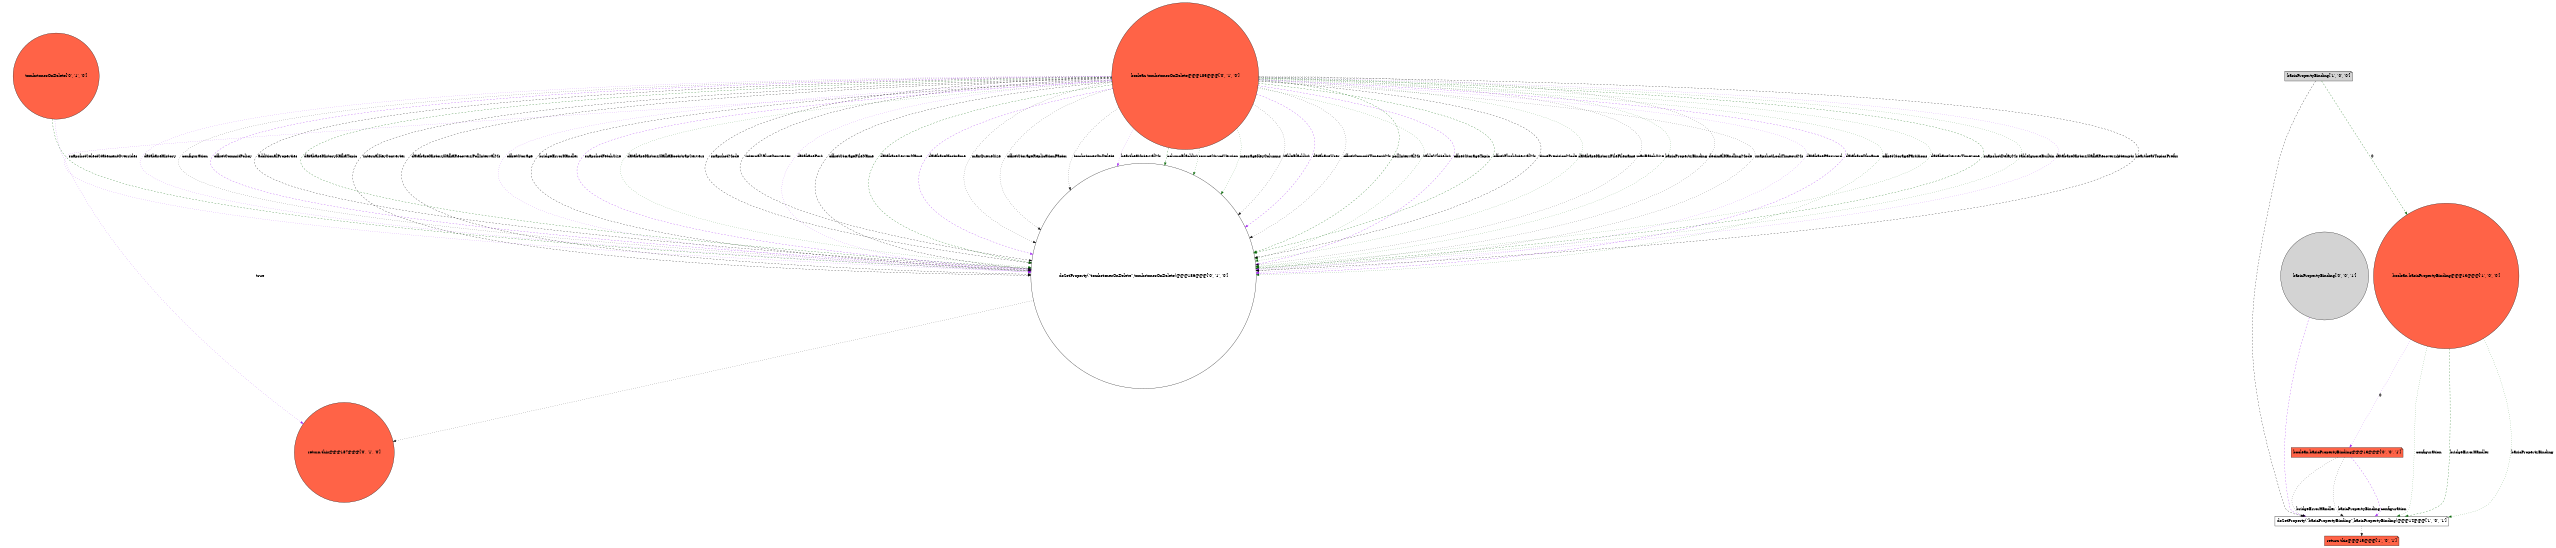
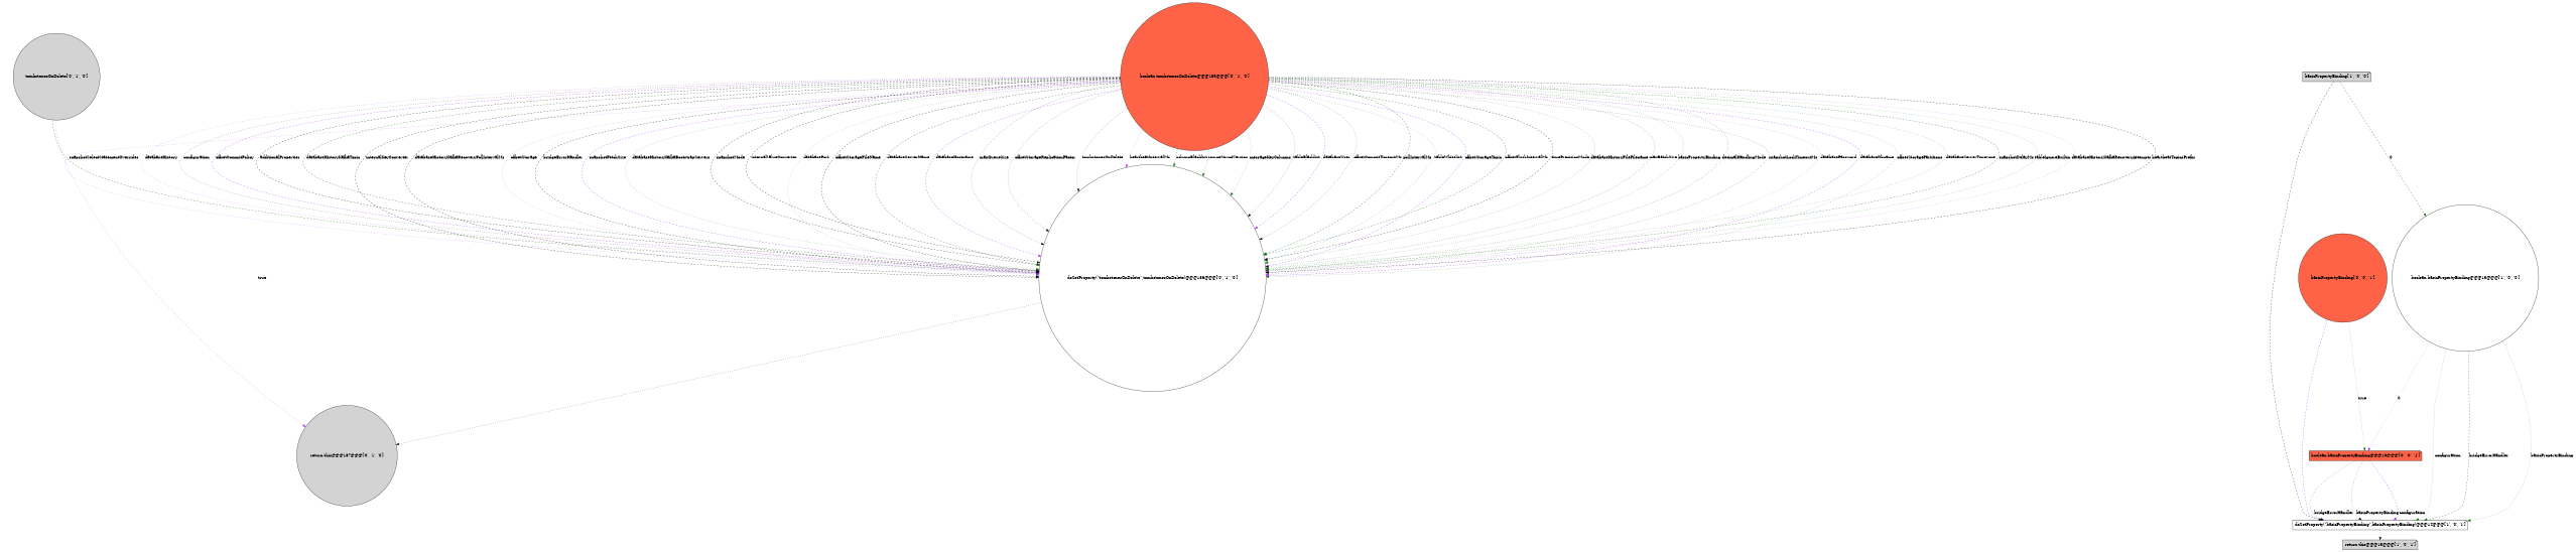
  digraph {
    node [fillcolor=lightgray shape=circle style=filled]
    edge [color=black style=dotted]
-   n1 [fillcolor=tomato label="tombstonesOnDelete['0', '1', '0']"]
+   n1 [label="tombstonesOnDelete['0', '1', '0']"]
    n2 [fillcolor=white label="doSetProperty(\"tombstonesOnDelete\",tombstonesOnDelete)@@@186@@@['0', '1', '0']"]
-   n3 [fillcolor=tomato label="return this@@@187@@@['0', '1', '0']"]
+   n3 [label="return this@@@187@@@['0', '1', '0']"]
    n4 [fillcolor=tomato label="boolean tombstonesOnDelete@@@185@@@['0', '1', '0']"]
-   n5 [label="basicPropertyBinding['0', '0', '1']"]
+   n5 [fillcolor=tomato label="basicPropertyBinding['0', '0', '1']"]
    n6 [fillcolor=tomato label="boolean basicPropertyBinding@@@13@@@['0', '0', '1']" shape=note]
    n7 [fillcolor=white label="doSetProperty(\"basicPropertyBinding\",basicPropertyBinding)@@@14@@@['1', '0', '1']" shape=note]
-   n8 [fillcolor=tomato label="return this@@@15@@@['1', '0', '1']" shape=note]
-   n9 [fillcolor=tomato label="boolean basicPropertyBinding@@@13@@@['1', '0', '0']"]
+   n8 [label="return this@@@15@@@['1', '0', '1']" shape=note]
+   n9 [fillcolor=white label="boolean basicPropertyBinding@@@13@@@['1', '0', '0']"]
    n10 [label="basicPropertyBinding['1', '0', '0']" shape=note]
    n1 -> n2 [color=darkgreen style=dashed]
    n1 -> n3 [color=purple label=true]
    n2 -> n3
    n4 -> n2 [color=purple label=snapshotSelectStatementOverrides]
    n4 -> n2 [color=purple label=databaseHistory]
    n4 -> n2 [label=configuration]
    n4 -> n2 [color=purple label=offsetCommitPolicy style=dashed]
    n4 -> n2 [label=additionalProperties style=dashed]
    n4 -> n2 [color=darkgreen label=databaseHistoryKafkaTopic style=dashed]
    n4 -> n2 [label=internalKeyConverter style=dashed]
    n4 -> n2 [label=databaseHistoryKafkaRecoveryPollIntervalMs style=dashed]
    n4 -> n2 [color=purple label=offsetStorage]
    n4 -> n2 [label=bridgeErrorHandler style=dashed]
    n4 -> n2 [color=purple label=snapshotFetchSize style=dashed]
    n4 -> n2 [color=darkgreen label=databaseHistoryKafkaBootstrapServers]
    n4 -> n2 [label=snapshotMode style=dashed]
    n4 -> n2 [label=internalValueConverter style=dashed]
    n4 -> n2 [color=purple label=databasePort]
    n4 -> n2 [label=offsetStorageFileName style=dashed]
    n4 -> n2 [color=darkgreen label=databaseServerName style=dashed]
    n4 -> n2 [color=purple label=databaseHostname style=dashed]
    n4 -> n2 [label=maxQueueSize]
    n4 -> n2 [label=offsetStorageReplicationFactor]
    n4 -> n2 [label=tombstonesOnDelete]
    n4 -> n2 [color=purple label=heartbeatIntervalMs]
    n4 -> n2 [color=darkgreen label=columnBlacklist style=dashed]
    n4 -> n2 [color=darkgreen label=sourceStructVersion]
    n4 -> n2 [color=darkgreen label=messageKeyColumns]
    n4 -> n2 [label=tableBlacklist]
    n4 -> n2 [color=purple label=databaseUser style=dashed]
    n4 -> n2 [label=offsetCommitTimeoutMs]
    n4 -> n2 [color=darkgreen label=pollIntervalMs style=dashed]
    n4 -> n2 [color=darkgreen label=tableWhitelist]
    n4 -> n2 [color=purple label=offsetStorageTopic style=dashed]
    n4 -> n2 [color=darkgreen label=offsetFlushIntervalMs style=dashed]
    n4 -> n2 [label=timePrecisionMode style=dashed]
    n4 -> n2 [color=darkgreen label=databaseHistoryFileFilename]
    n4 -> n2 [label=maxBatchSize]
    n4 -> n2 [color=darkgreen label=basicPropertyBinding]
    n4 -> n2 [label=decimalHandlingMode]
    n4 -> n2 [label=snapshotLockTimeoutMs]
    n4 -> n2 [color=purple label=databasePassword]
    n4 -> n2 [color=purple label=databaseDbname style=dashed]
    n4 -> n2 [color=darkgreen label=offsetStoragePartitions]
    n4 -> n2 [color=darkgreen label=databaseServerTimezone]
    n4 -> n2 [color=darkgreen label=snapshotDelayMs style=dashed]
    n4 -> n2 [color=darkgreen label=tableIgnoreBuiltin]
    n4 -> n2 [color=purple label=databaseHistoryKafkaRecoveryAttempts]
    n4 -> n2 [label=heartbeatTopicsPrefix style=dashed]
+   n5 -> n6 [color=darkgreen label=true]
    n5 -> n7 [color=purple style=dashed]
    n6 -> n7 [label=basicPropertyBinding]
    n6 -> n7 [color=purple label=configuration style=dashed]
    n6 -> n7 [label=bridgeErrorHandler]
    n7 -> n8
    n9 -> n6 [color=purple label=0]
    n9 -> n7 [color=darkgreen label=bridgeErrorHandler style=dashed]
    n9 -> n7 [color=darkgreen label=basicPropertyBinding]
    n9 -> n7 [color=darkgreen label=configuration]
    n10 -> n7 [style=dashed]
    n10 -> n9 [color=darkgreen label=0 style=dashed]
  }
